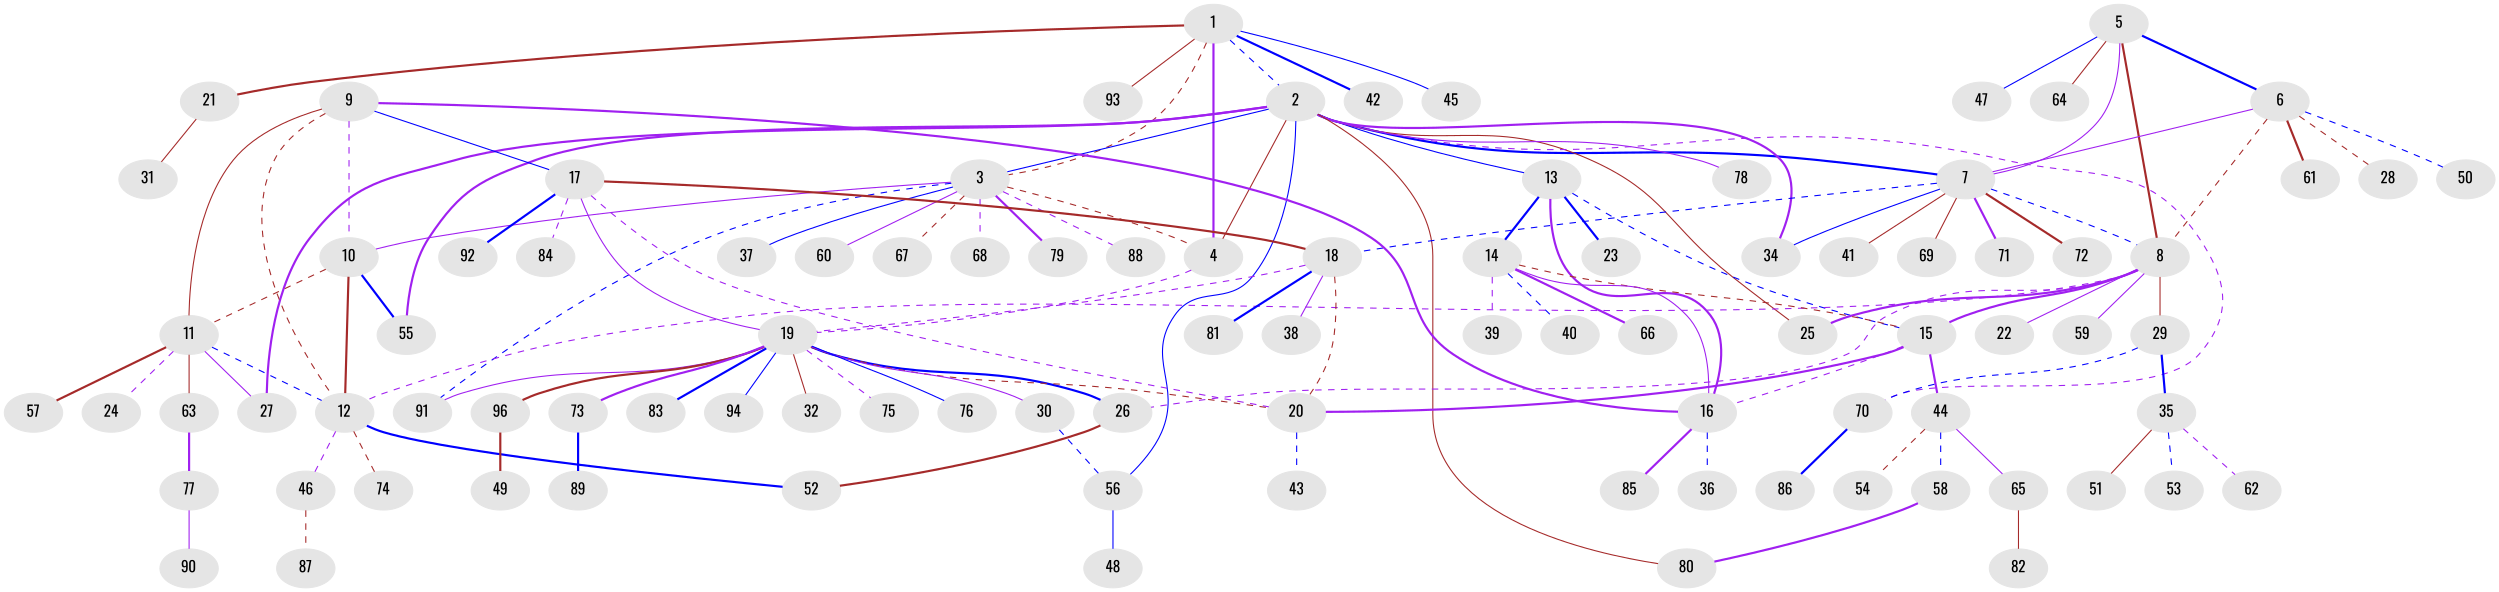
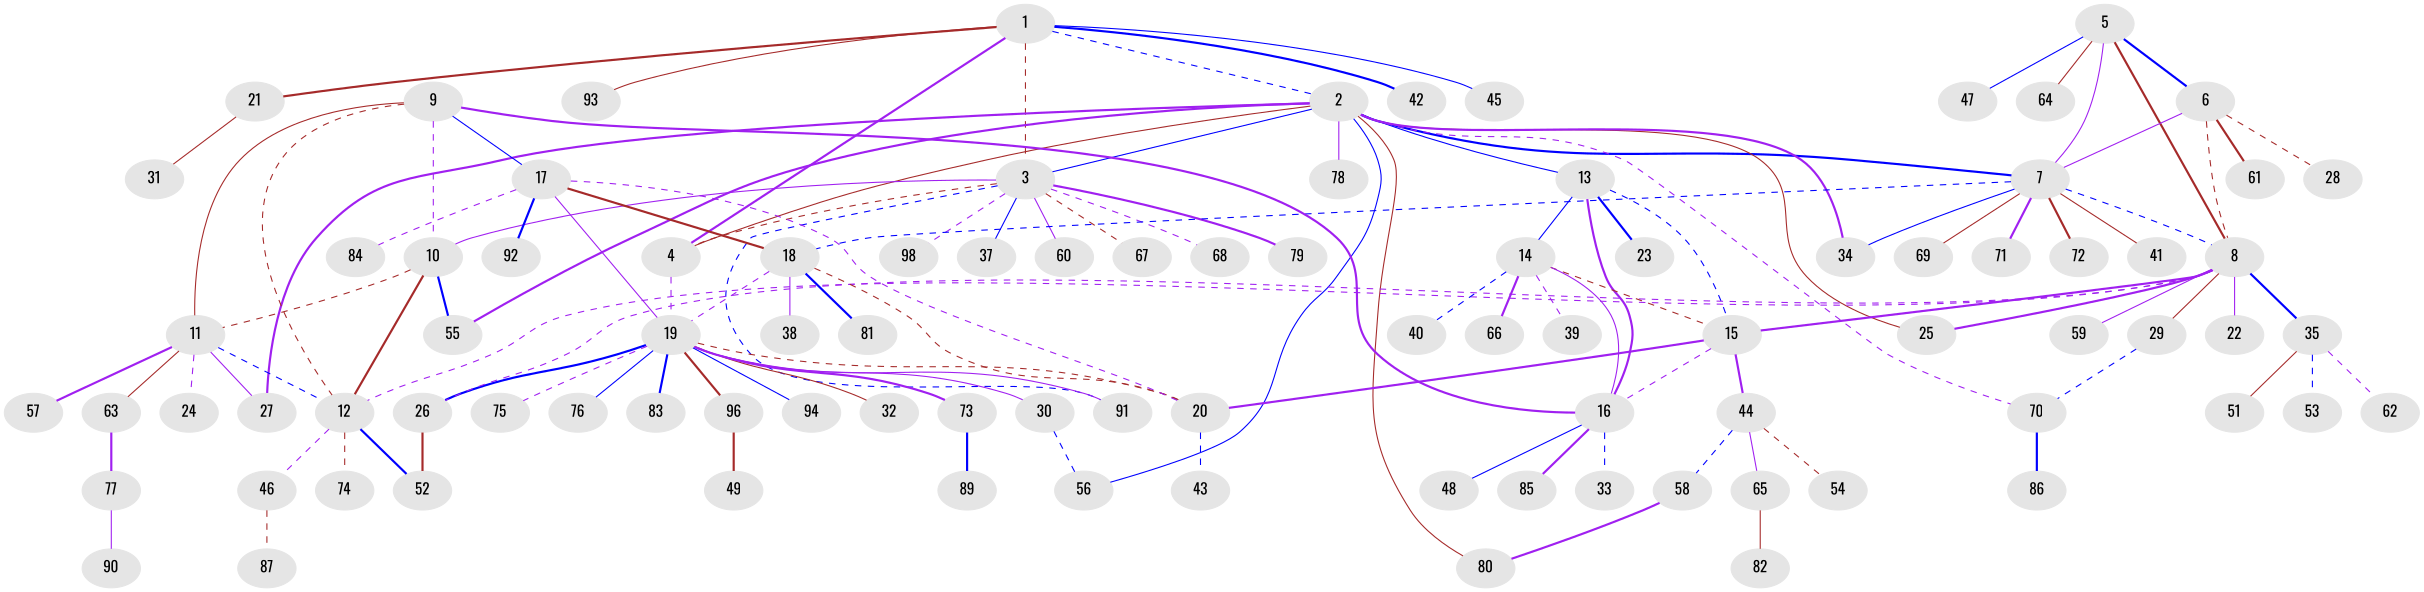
  graph {
    fontname=Oswald
    node [color=gray90 fontname=Oswald style=filled]
    edge [color=purple fontname=Oswald style=dashed]
    1
    2
    3
    4
    21
    42
    45
    93
    7
    13
    25
    27
    34
    55
    56
    70
    78
    80
    10
    37
    60
    67
    68
    79
-   88
+   88 [label=98]
    91
    19
    31
    8
    18
    41
    69
    71
    72
    15
    16
    14
    23
    86
    12
    11
    26
    20
    30
    32
    n46 [label=96]
    73
    75
    76
    83
    94
    5
    6
    47
    64
    28
-   50
    61
    22
    29
    59
    38
    81
    46
    52
    74
    44
    35
    9
    17
    24
    57
    63
-   33 [label=36]
+   33
    48
    85
    84
    92
    77
    87
    39
    40
    66
    43
    54
    58
    65
    49
    89
    51
    53
    62
    82
    90
    1 -- 2 [color=blue]
    1 -- 3 [color=brown]
    1 -- 4 [style=bold]
    1 -- 21 [color=brown style=bold]
    1 -- 42 [color=blue style=bold]
    1 -- 45 [color=blue style=solid]
    1 -- 93 [color=brown style=solid]
    2 -- 3 [color=blue style=solid]
    2 -- 4 [color=brown style=solid]
    2 -- 7 [color=blue style=bold]
    2 -- 13 [color=blue style=solid]
    2 -- 25 [color=brown style=solid]
    2 -- 27 [style=bold]
    2 -- 34 [style=bold]
    2 -- 55 [style=bold]
    2 -- 56 [color=blue style=solid]
    2 -- 70
    2 -- 78 [style=solid]
    2 -- 80 [color=brown style=solid]
    3 -- 4 [color=brown]
    3 -- 10 [style=solid]
    3 -- 37 [color=blue style=solid]
    3 -- 60 [style=solid]
    3 -- 67 [color=brown]
    3 -- 68
    3 -- 79 [style=bold]
    3 -- 88
    3 -- 91 [color=blue]
    4 -- 19
    21 -- 31 [color=brown style=solid]
    7 -- 34 [color=blue style=solid]
    7 -- 8 [color=blue]
    7 -- 18 [color=blue]
    7 -- 41 [color=brown style=solid]
    7 -- 69 [color=brown style=solid]
    7 -- 71 [style=bold]
    7 -- 72 [color=brown style=bold]
    13 -- 15 [color=blue]
    13 -- 16 [style=bold]
-   13 -- 14 [color=blue style=bold]
+   13 -- 14 [color=blue style=solid]
    13 -- 23 [color=blue style=bold]
    70 -- 86 [color=blue style=bold]
    10 -- 55 [color=blue style=bold]
    10 -- 12 [color=brown style=bold]
    10 -- 11 [color=brown]
    19 -- 91 [style=solid]
    19 -- 26 [color=blue style=bold]
    19 -- 20 [color=brown]
    19 -- 30 [style=solid]
    19 -- 32 [color=brown style=solid]
    19 -- n46 [color=brown style=bold]
    19 -- 73 [style=bold]
    19 -- 75
    19 -- 76 [color=blue style=solid]
    19 -- 83 [color=blue style=bold]
    19 -- 94 [color=blue style=solid]
    8 -- 25 [style=bold]
    8 -- 15 [style=bold]
    8 -- 12
    8 -- 26
    8 -- 22 [style=solid]
    8 -- 29 [color=brown style=solid]
    8 -- 59 [style=solid]
    18 -- 19
    18 -- 20 [color=brown]
    18 -- 38 [style=solid]
    18 -- 81 [color=blue style=bold]
    15 -- 16
    15 -- 20 [style=bold]
    15 -- 44 [style=bold]
    16 -- 33 [color=blue]
-   56 -- 48 [color=blue style=solid]
+   16 -- 48 [color=blue style=solid]
    16 -- 85 [style=bold]
    14 -- 15 [color=brown]
    14 -- 16 [style=solid]
    14 -- 39
    14 -- 40 [color=blue]
    14 -- 66 [style=bold]
    12 -- 46
    12 -- 52 [color=blue style=bold]
    12 -- 74 [color=brown]
    11 -- 27 [style=solid]
    11 -- 12 [color=blue]
    11 -- 24
-   11 -- 57 [color=brown style=bold]
+   11 -- 57 [style=bold]
    11 -- 63 [color=brown style=solid]
    26 -- 52 [color=brown style=bold]
    20 -- 43 [color=blue]
    30 -- 56 [color=blue]
    n46 -- 49 [color=brown style=bold]
    73 -- 89 [color=blue style=bold]
    5 -- 7 [style=solid]
    5 -- 8 [color=brown style=bold]
    5 -- 6 [color=blue style=bold]
    5 -- 47 [color=blue style=solid]
    5 -- 64 [color=brown style=solid]
    6 -- 7 [style=solid]
    6 -- 8 [color=brown]
    6 -- 28 [color=brown]
-   6 -- 50 [color=blue]
    6 -- 61 [color=brown style=bold]
    29 -- 70 [color=blue]
-   29 -- 35 [color=blue style=bold]
+   8 -- 35 [color=blue style=bold]
    46 -- 87 [color=brown]
    44 -- 54 [color=brown]
    44 -- 58 [color=blue]
    44 -- 65 [style=solid]
    35 -- 51 [color=brown style=solid]
    35 -- 53 [color=blue]
    35 -- 62
    9 -- 10
    9 -- 16 [style=bold]
    9 -- 12 [color=brown]
    9 -- 11 [color=brown style=solid]
    9 -- 17 [color=blue style=solid]
    17 -- 19 [style=solid]
    17 -- 18 [color=brown style=bold]
    17 -- 20
    17 -- 84
    17 -- 92 [color=blue style=bold]
    63 -- 77 [style=bold]
    77 -- 90 [style=solid]
    58 -- 80 [style=bold]
    65 -- 82 [color=brown style=solid]
  }
